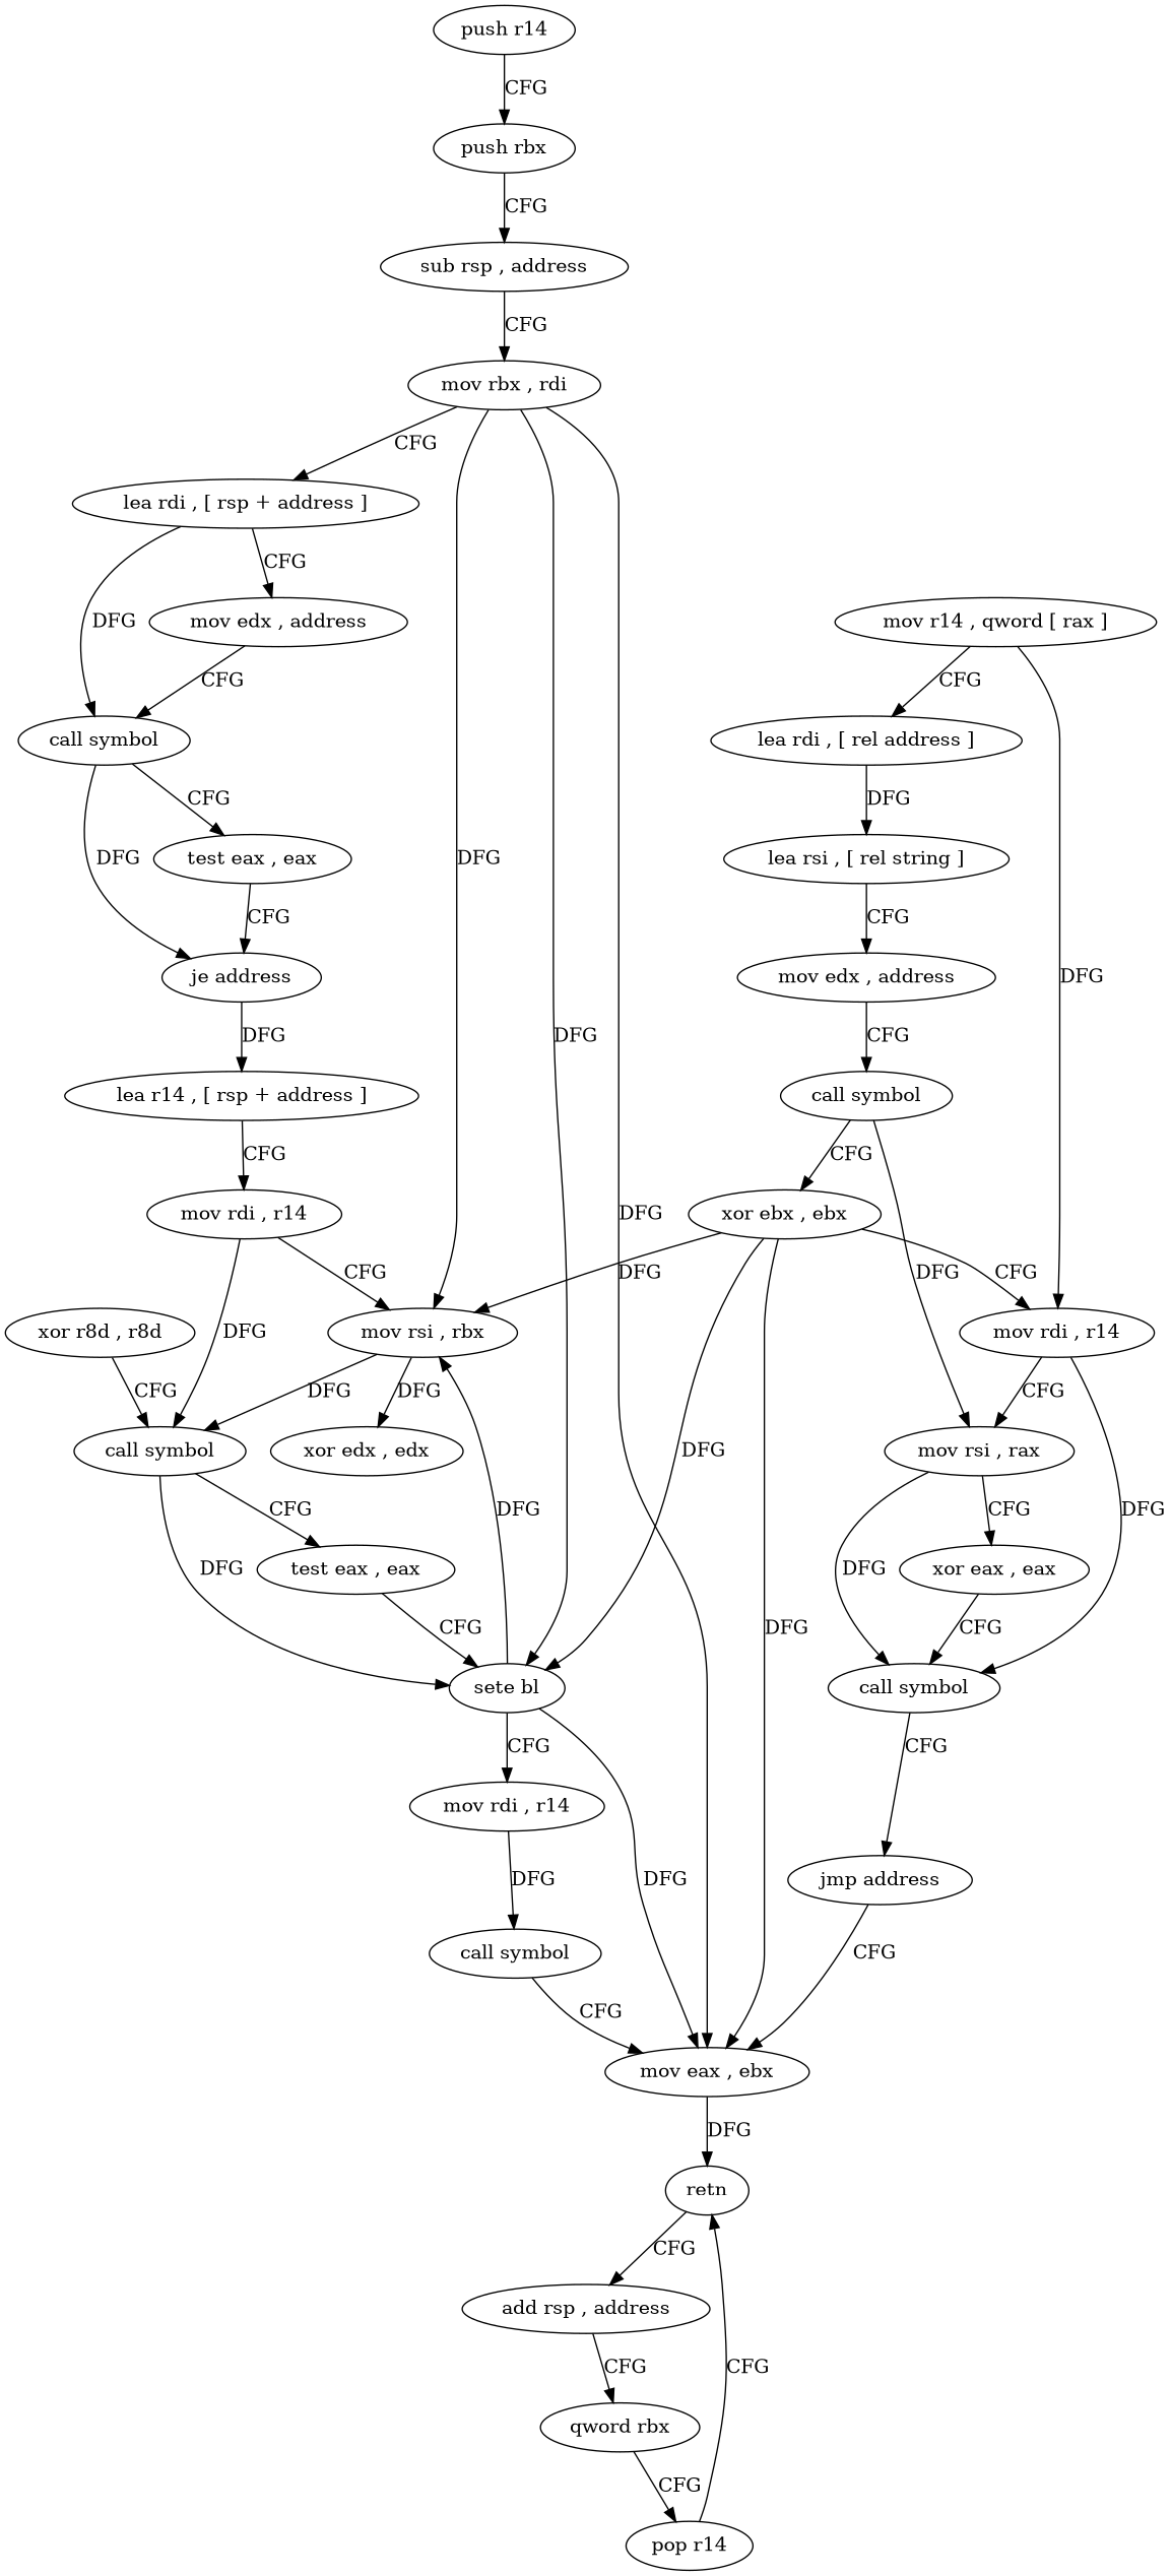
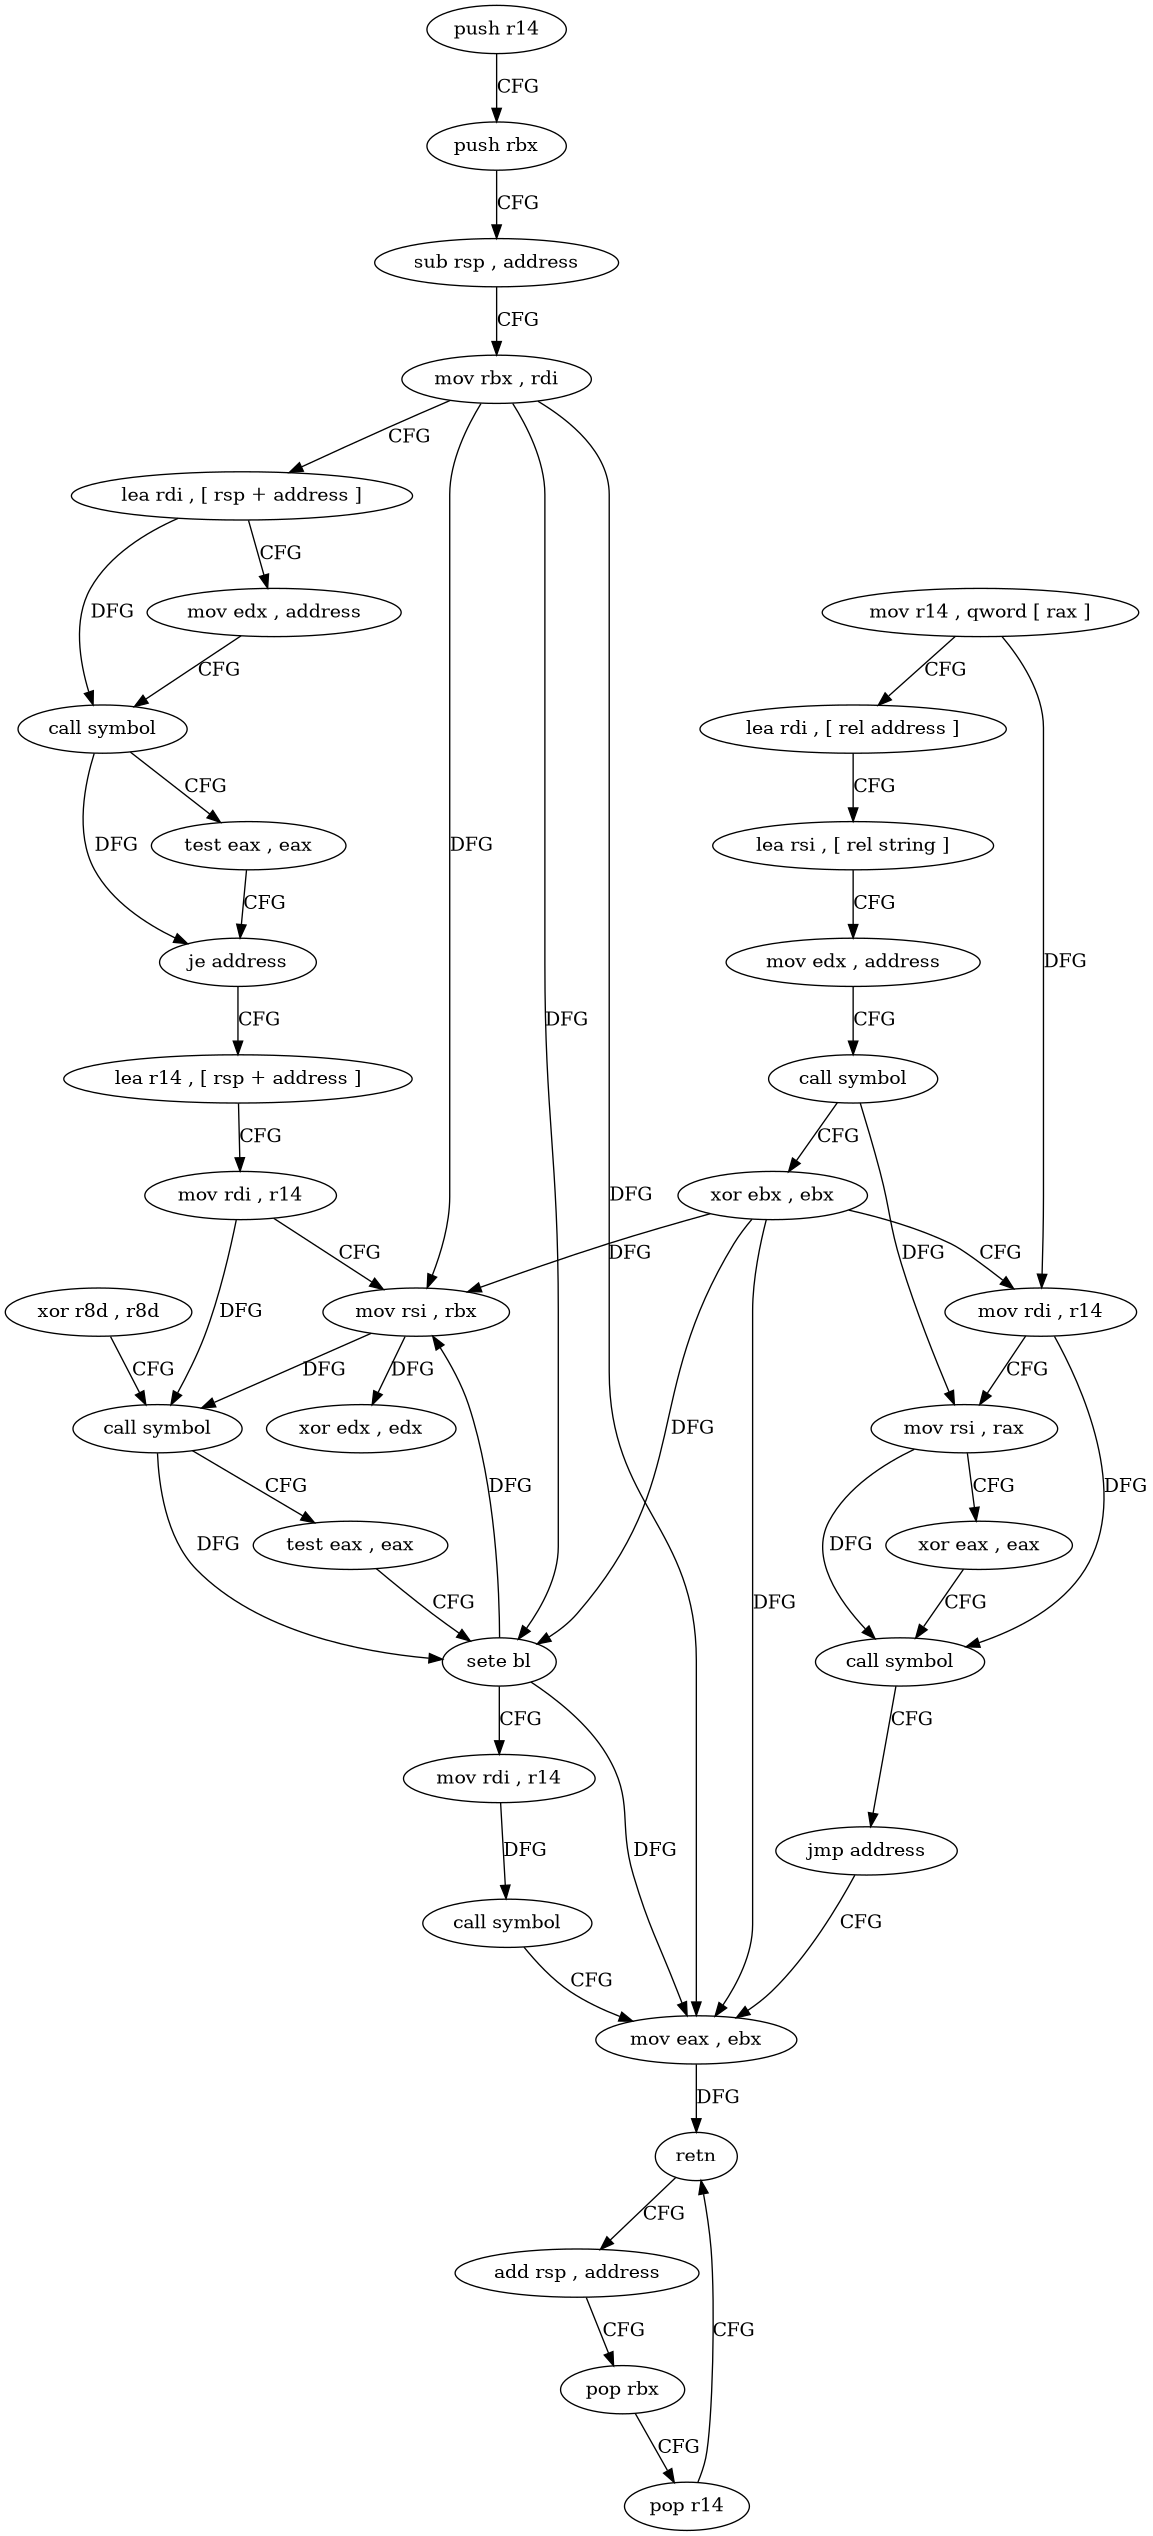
  digraph {
    fontname="DejaVu Serif"
    node [fontname="DejaVu Serif"]
    edge [fontname="DejaVu Serif"]
    n1 [label="push r14"]
    n2 [label="push rbx"]
    n3 [label="sub rsp , address"]
    n4 [label="mov rbx , rdi"]
    n5 [label="lea rdi , [ rsp + address ]"]
    n6 [label="mov rsi , rbx"]
    n7 [label="sete bl"]
    n8 [label="mov eax , ebx"]
    n9 [label="mov edx , address"]
    n10 [label="call symbol"]
    n11 [label="call symbol"]
    n12 [label="xor edx , edx"]
    n13 [label="mov rdi , r14"]
    n14 [label=retn]
    n15 [label="test eax , eax"]
    n16 [label="je address"]
    n17 [label="lea r14 , [ rsp + address ]"]
    n18 [label="mov rdi , r14"]
    n19 [label="mov r14 , qword [ rax ]"]
    n20 [label="lea rdi , [ rel address ]"]
    n21 [label="mov rdi , r14"]
    n22 [label="test eax , eax"]
    n23 [label="xor r8d , r8d"]
    n24 [label="call symbol"]
    n25 [label="add rsp , address"]
-   n26 [label="qword rbx"]
+   n26 [label="pop rbx"]
    n27 [label="lea rsi , [ rel string ]"]
    n28 [label="mov rsi , rax"]
    n29 [label="call symbol"]
    n30 [label="mov edx , address"]
    n31 [label="call symbol"]
    n32 [label="xor ebx , ebx"]
    n33 [label="xor eax , eax"]
    n34 [label="jmp address"]
    n35 [label="pop r14"]
    n1 -> n2 [label=CFG]
    n2 -> n3 [label=CFG]
    n3 -> n4 [label=CFG]
    n4 -> n5 [label=CFG]
    n4 -> n6 [label=DFG]
    n4 -> n7 [label=DFG]
    n4 -> n8 [label=DFG]
    n5 -> n9 [label=CFG]
    n5 -> n10 [label=DFG]
    n6 -> n11 [label=DFG]
    n6 -> n12 [label=DFG]
    n7 -> n6 [label=DFG]
    n7 -> n8 [label=DFG]
    n7 -> n13 [label=CFG]
    n8 -> n14 [label=DFG]
    n9 -> n10 [label=CFG]
    n10 -> n15 [label=CFG]
    n10 -> n16 [label=DFG]
    n11 -> n7 [label=DFG]
    n11 -> n22 [label=CFG]
    n13 -> n24 [label=DFG]
    n14 -> n25 [label=CFG]
    n15 -> n16 [label=CFG]
-   n16 -> n17 [label=DFG]
+   n16 -> n17 [label=CFG]
    n17 -> n18 [label=CFG]
    n18 -> n6 [label=CFG]
    n18 -> n11 [label=DFG]
    n19 -> n20 [label=CFG]
    n19 -> n21 [label=DFG]
-   n20 -> n27 [label=DFG]
+   n20 -> n27 [label=CFG]
    n21 -> n28 [label=CFG]
    n21 -> n29 [label=DFG]
    n22 -> n7 [label=CFG]
    n23 -> n11 [label=CFG]
    n24 -> n8 [label=CFG]
    n25 -> n26 [label=CFG]
    n26 -> n35 [label=CFG]
    n27 -> n30 [label=CFG]
    n28 -> n29 [label=DFG]
    n28 -> n33 [label=CFG]
    n29 -> n34 [label=CFG]
    n30 -> n31 [label=CFG]
    n31 -> n28 [label=DFG]
    n31 -> n32 [label=CFG]
    n32 -> n6 [label=DFG]
    n32 -> n7 [label=DFG]
    n32 -> n8 [label=DFG]
    n32 -> n21 [label=CFG]
    n33 -> n29 [label=CFG]
    n34 -> n8 [label=CFG]
    n35 -> n14 [label=CFG]
  }
